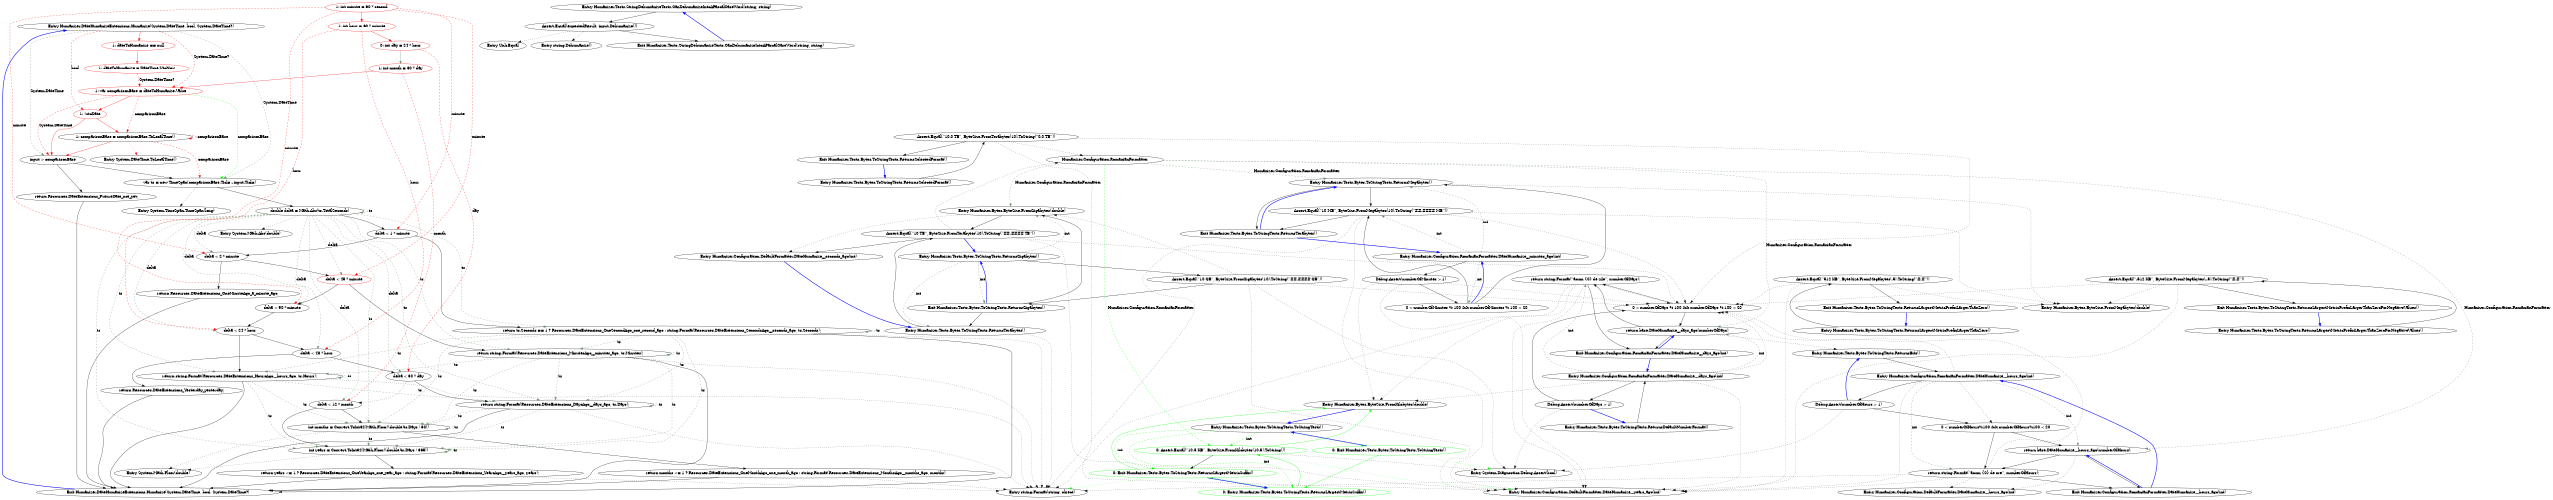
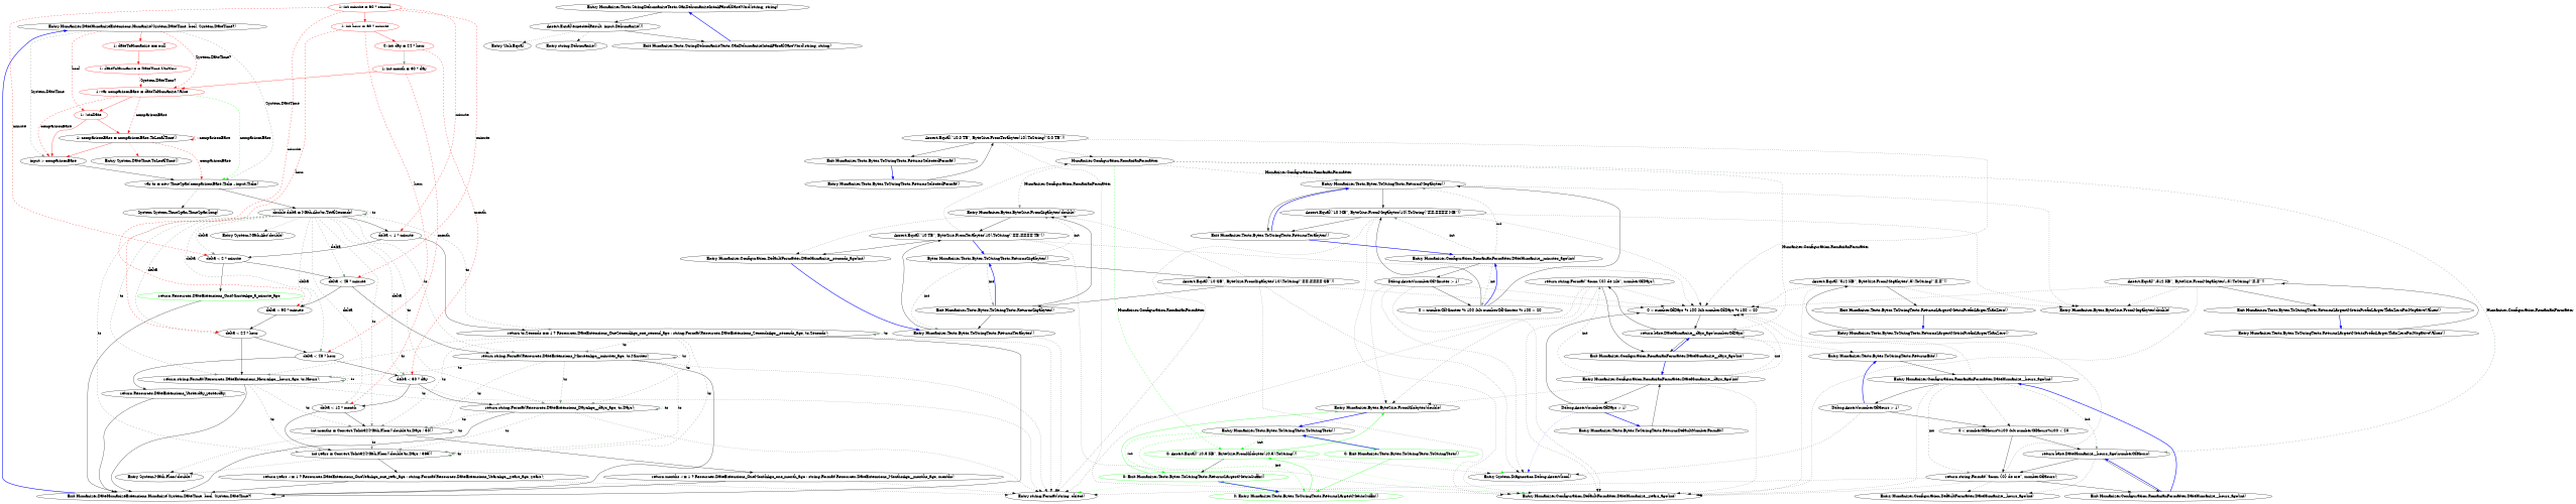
  digraph {
    node [cluster="Humanizer.DateHumanizeExtensions.Humanize(System.DateTime, bool, System.DateTime?)" span="0-0" file="RomanianFormatter.cs"]
    edge [style=solid]
    n1 [label="Entry Humanizer.DateHumanizeExtensions.Humanize(System.DateTime, bool, System.DateTime?)" span="16-16" file=""]
    n2 [color=red community=0 label="1: dateToHumanize == null" span="18-18" file=""]
    n3 [color=red community=0 label="1: var comparisonBase = dateToHumanize.Value" span="27-27" file=""]
    n4 [color=red community=0 label="1: !utcDate" span="28-28" file=""]
    n5 [label="input > comparisonBase" span="31-31" file=""]
    n6 [label="var ts = new TimeSpan(comparisonBase.Ticks - input.Ticks)" span="34-34" file=""]
    n7 [color=red community=0 label="1: dateToHumanize = DateTime.UtcNow" span="19-19" file=""]
    n8 [color=black community=0 label="1: comparisonBase = comparisonBase.ToLocalTime()" span="29-29" file=""]
-   n9 [label="return Resources.DateExtensions_FutureDate_not_yet;" span="32-32" file=""]
    n10 [label="double delta = Math.Abs(ts.TotalSeconds)" span="35-35" file=""]
-   n11 [cluster="System.TimeSpan.TimeSpan(long)" label="Entry System.TimeSpan.TimeSpan(long)" file=""]
+   n11 [cluster="System.TimeSpan.TimeSpan(long)" label="System System.TimeSpan.TimeSpan(long)" file=""]
    n12 [cluster="System.DateTime.ToLocalTime()" label="Entry System.DateTime.ToLocalTime()" file=""]
    n13 [label="Exit Humanizer.DateHumanizeExtensions.Humanize(System.DateTime, bool, System.DateTime?)" span="16-16" file=""]
    n14 [label="delta < 1 * minute" span="37-37" file=""]
    n15 [label="delta < 2 * minute" span="40-40" file=""]
-   n16 [label="delta < 45 * minute" span="43-43" color=red file=""]
+   n16 [label="delta < 45 * minute" span="43-43" file=""]
    n17 [label="delta < 90 * minute" span="46-46" file=""]
    n18 [label="delta < 24 * hour" span="49-49" file=""]
    n19 [label="delta < 48 * hour" span="52-52" file=""]
    n20 [label="return ts.Seconds == 1 ? Resources.DateExtensions_OneSecondAgo_one_second_ago : string.Format(Resources.DateExtensions_SecondsAgo__seconds_ago, ts.Seconds);" span="38-38" file=""]
    n21 [label="return string.Format(Resources.DateExtensions_MinutesAgo__minutes_ago, ts.Minutes);" span="44-44" file=""]
    n22 [label="delta < 30 * day" span="55-55" file=""]
    n23 [label="return string.Format(Resources.DateExtensions_HoursAgo__hours_ago, ts.Hours);" span="50-50" file=""]
    n24 [label="delta < 12 * month" span="58-58" file=""]
    n25 [label="return string.Format(Resources.DateExtensions_DaysAgo__days_ago, ts.Days);" span="56-56" file=""]
    n26 [label="int months = Convert.ToInt32(Math.Floor((double)ts.Days / 30))" span="60-60" file=""]
    n27 [label="int years = Convert.ToInt32(Math.Floor((double)ts.Days / 365))" span="64-64" file=""]
    n28 [cluster="System.Math.Abs(double)" label="Entry System.Math.Abs(double)" file=""]
    n29 [color=red community=0 label="1: int minute = 60 * second" span="22-22" file=""]
    n30 [color=red community=0 label="1: int hour = 60 * minute" span="23-23" file=""]
    n31 [color=red community=0 label="0: int day = 24 * hour" span="24-24" file=""]
-   n32 [label="return Resources.DateExtensions_OneMinuteAgo_a_minute_ago;" span="41-41" file=""]
+   n32 [label="return Resources.DateExtensions_OneMinuteAgo_a_minute_ago;" span="41-41" color=green file=""]
    n33 [color=red community=0 label="1: int month = 30 * day" span="25-25" file=""]
    n34 [label="return Resources.DateExtensions_Yesterday_yesterday;" span="53-53" file=""]
    n35 [cluster="string.Format(string, object)" label="Entry string.Format(string, object)" file=""]
    n36 [label="return months <= 1 ? Resources.DateExtensions_OneMonthAgo_one_month_ago : string.Format(Resources.DateExtensions_MonthsAgo__months_ago, months);" span="61-61" file=""]
    n37 [cluster="System.Math.Floor(double)" label="Entry System.Math.Floor(double)" file=""]
    n38 [label="return years <= 1 ? Resources.DateExtensions_OneYearAgo_one_year_ago : string.Format(Resources.DateExtensions_YearsAgo__years_ago, years);" span="65-65" file=""]
    n39 [cluster="Humanizer.Tests.StringDehumanizeTests.CanDehumanizeIntoAPascalCaseWord(string, string)" file="DateHumanizeTests.ro-RO.cs" label="Entry Humanizer.Tests.StringDehumanizeTests.CanDehumanizeIntoAPascalCaseWord(string, string)" span="17-17"]
    n40 [cluster="Humanizer.Tests.StringDehumanizeTests.CanDehumanizeIntoAPascalCaseWord(string, string)" file="DateHumanizeTests.ro-RO.cs" label="Assert.Equal(expectedResult, input.Dehumanize())" span="19-19"]
    n41 [cluster="Humanizer.Tests.StringDehumanizeTests.CanDehumanizeIntoAPascalCaseWord(string, string)" file="DateHumanizeTests.ro-RO.cs" label="Exit Humanizer.Tests.StringDehumanizeTests.CanDehumanizeIntoAPascalCaseWord(string, string)" span="17-17"]
    n42 [cluster="Unk.Equal" file="DateHumanizeTests.ro-RO.cs" label="Entry Unk.Equal" span=""]
    n43 [cluster="string.Dehumanize()" file="DateHumanizeTests.ro-RO.cs" label="Entry string.Dehumanize()" span="14-14"]
    n44 [cluster="Humanizer.Tests.Bytes.ToStringTests.ReturnsLargestMetricPrefixLargerThanZero()" label="Entry Humanizer.Tests.Bytes.ToStringTests.ReturnsLargestMetricPrefixLargerThanZero()" span="70-70"]
    n45 [cluster="Humanizer.Tests.Bytes.ToStringTests.ReturnsLargestMetricPrefixLargerThanZero()" label="Assert.Equal(''512 KB'', ByteSize.FromMegabytes(.5).ToString(''#.#''))" span="72-72"]
    n46 [cluster="Humanizer.Tests.Bytes.ToStringTests.ReturnsLargestMetricPrefixLargerThanZero()" label="Exit Humanizer.Tests.Bytes.ToStringTests.ReturnsLargestMetricPrefixLargerThanZero()" span="70-70"]
    n47 [cluster="Humanizer.Bytes.ByteSize.FromMegabytes(double)" label="Entry Humanizer.Bytes.ByteSize.FromMegabytes(double)" span="108-108"]
    n48 [cluster="Humanizer.Configuration.DefaultFormatter.DateHumanize__years_ago(int)" label="Entry Humanizer.Configuration.DefaultFormatter.DateHumanize__years_ago(int)" span="31-31"]
    n49 [cluster="Humanizer.Configuration.RomanianFormatter.DateHumanize__days_ago(int)" label="0 < numberOfDays % 100 && numberOfDays % 100 < 20" span="22-22"]
    n50 [cluster="Humanizer.Configuration.RomanianFormatter.DateHumanize__days_ago(int)" label="return base.DateHumanize__days_ago(numberOfDays);" span="24-24"]
    n51 [cluster="Humanizer.Configuration.RomanianFormatter.DateHumanize__days_ago(int)" label="return string.Format(''acum {0} de zile'', numberOfDays);" span="27-27"]
    n52 [cluster="Humanizer.Tests.Bytes.ToStringTests.ReturnsBits()" label="Entry Humanizer.Tests.Bytes.ToStringTests.ReturnsBits()" span="28-28"]
    n53 [cluster="Humanizer.Configuration.RomanianFormatter.DateHumanize__hours_ago(int)" label="Entry Humanizer.Configuration.RomanianFormatter.DateHumanize__hours_ago(int)" span="30-30"]
    n54 [cluster="Humanizer.Configuration.RomanianFormatter.DateHumanize__hours_ago(int)" label="0 < numberOfHours%100 && numberOfHours%100 < 20" span="34-34"]
    n55 [cluster="Humanizer.Configuration.RomanianFormatter.DateHumanize__hours_ago(int)" label="return base.DateHumanize__hours_ago(numberOfHours);" span="36-36"]
    n56 [cluster="Humanizer.Configuration.RomanianFormatter.DateHumanize__hours_ago(int)" label="return string.Format(''acum {0} de ore'', numberOfHours);" span="39-39"]
    n57 [cluster="Humanizer.Configuration.RomanianFormatter.DateHumanize__hours_ago(int)" label="Debug.Assert(numberOfHours > 1)" span="32-32"]
    n58 [cluster="Humanizer.Configuration.RomanianFormatter.DateHumanize__hours_ago(int)" label="Exit Humanizer.Configuration.RomanianFormatter.DateHumanize__hours_ago(int)" span="30-30"]
    n59 [cluster="Humanizer.Configuration.DefaultFormatter.DateHumanize__hours_ago(int)" label="Entry Humanizer.Configuration.DefaultFormatter.DateHumanize__hours_ago(int)" span="11-11"]
    n60 [cluster="System.Diagnostics.Debug.Assert(bool)" label="Entry System.Diagnostics.Debug.Assert(bool)"]
-   n61 [cluster="Humanizer.Tests.Bytes.ToStringTests.ReturnsGigabytes()" label="Entry Humanizer.Tests.Bytes.ToStringTests.ReturnsGigabytes()" span="52-52"]
+   n61 [cluster="Humanizer.Tests.Bytes.ToStringTests.ReturnsGigabytes()" label="Bytes Humanizer.Tests.Bytes.ToStringTests.ReturnsGigabytes()" span="52-52"]
    n62 [cluster="Humanizer.Tests.Bytes.ToStringTests.ReturnsGigabytes()" label="Assert.Equal(''10 GB'', ByteSize.FromGigabytes(10).ToString(''##.#### GB''))" span="54-54"]
    n63 [cluster="Humanizer.Bytes.ByteSize.FromGigabytes(double)" label="Entry Humanizer.Bytes.ByteSize.FromGigabytes(double)" span="113-113"]
    n64 [cluster="Humanizer.Tests.Bytes.ToStringTests.ReturnsTerabytes()" label="Entry Humanizer.Tests.Bytes.ToStringTests.ReturnsTerabytes()" span="58-58"]
    n65 [cluster="Humanizer.Tests.Bytes.ToStringTests.ReturnsGigabytes()" label="Exit Humanizer.Tests.Bytes.ToStringTests.ReturnsGigabytes()" span="52-52"]
    n66 [cluster="Humanizer.Tests.Bytes.ToStringTests.ReturnsTerabytes()" label="Assert.Equal(''10 TB'', ByteSize.FromTerabytes(10).ToString(''##.#### TB''))" span="60-60"]
    n67 [cluster="Humanizer.Configuration.DefaultFormatter.DateHumanize__seconds_ago(int)" label="Entry Humanizer.Configuration.DefaultFormatter.DateHumanize__seconds_ago(int)" span="26-26"]
    n68 [cluster="Humanizer.Bytes.ByteSize.FromTerabytes(double)" label="Humanizer.Configuration.RomanianFormatter" span=""]
    n69 [cluster="Humanizer.Tests.Bytes.ToStringTests.ReturnsLargestMetricSuffix()" color=green community=0 label="0: Assert.Equal(''10.5 KB'', ByteSize.FromKilobytes(10.5).ToString())" span="12-12"]
    n70 [cluster="Humanizer.Tests.Bytes.ToStringTests.ReturnsMegabytes()" label="Entry Humanizer.Tests.Bytes.ToStringTests.ReturnsMegabytes()" span="46-46"]
    n71 [cluster="Humanizer.Tests.Bytes.ToStringTests.ToStringTests()" label="Entry Humanizer.Tests.Bytes.ToStringTests.ToStringTests()" span="7-7"]
    n72 [cluster="Humanizer.Tests.Bytes.ToStringTests.ToStringTests()" color=green community=0 label="0: Exit Humanizer.Tests.Bytes.ToStringTests.ToStringTests()" span="7-7"]
    n73 [cluster="Humanizer.Tests.Bytes.ToStringTests.ReturnsLargestMetricSuffix()" color=green community=0 label="0: Entry Humanizer.Tests.Bytes.ToStringTests.ReturnsLargestMetricSuffix()" span="10-10"]
    n74 [cluster="Humanizer.Tests.Bytes.ToStringTests.ReturnsLargestMetricSuffix()" color=green community=0 label="0: Exit Humanizer.Tests.Bytes.ToStringTests.ReturnsLargestMetricSuffix()" span="10-10"]
    n75 [cluster="Humanizer.Bytes.ByteSize.FromKilobytes(double)" label="Entry Humanizer.Bytes.ByteSize.FromKilobytes(double)" span="103-103"]
    n76 [cluster="Humanizer.Configuration.RomanianFormatter.DateHumanize__days_ago(int)" label="Exit Humanizer.Configuration.RomanianFormatter.DateHumanize__days_ago(int)" span="18-18"]
    n77 [cluster="Humanizer.Configuration.RomanianFormatter.DateHumanize__minutes_ago(int)" label="Entry Humanizer.Configuration.RomanianFormatter.DateHumanize__minutes_ago(int)" span="42-42"]
    n78 [cluster="Humanizer.Configuration.RomanianFormatter.DateHumanize__minutes_ago(int)" label="Debug.Assert(numberOfMinutes > 1)" span="44-44"]
    n79 [cluster="Humanizer.Configuration.RomanianFormatter.DateHumanize__minutes_ago(int)" label="0 < numberOfMinutes % 100 && numberOfMinutes % 100 < 20" span="46-46"]
    n80 [cluster="Humanizer.Tests.Bytes.ToStringTests.ReturnsMegabytes()" label="Assert.Equal(''10 MB'', ByteSize.FromMegabytes(10).ToString(''##.#### MB''))" span="48-48"]
    n81 [cluster="Humanizer.Tests.Bytes.ToStringTests.ReturnsMegabytes()" label="Exit Humanizer.Tests.Bytes.ToStringTests.ReturnsTerabytes()" span="46-46"]
    n82 [cluster="Humanizer.Configuration.RomanianFormatter.DateHumanize__days_ago(int)" label="Entry Humanizer.Configuration.RomanianFormatter.DateHumanize__days_ago(int)" span="18-18"]
    n83 [cluster="Humanizer.Configuration.RomanianFormatter.DateHumanize__days_ago(int)" label="Debug.Assert(numberOfDays > 1)" span="20-20"]
    n84 [cluster="Humanizer.Tests.Bytes.ToStringTests.ReturnsDefaultNumberFormat()" label="Entry Humanizer.Tests.Bytes.ToStringTests.ReturnsDefaultNumberFormat()" span="16-16"]
    n85 [cluster="Humanizer.Tests.Bytes.ToStringTests.ReturnsSelectedFormat()" label="Entry Humanizer.Tests.Bytes.ToStringTests.ReturnsSelectedFormat()" span="64-64"]
    n86 [cluster="Humanizer.Tests.Bytes.ToStringTests.ReturnsSelectedFormat()" label="Assert.Equal(''10.0 TB'', ByteSize.FromTerabytes(10).ToString(''0.0 TB''))" span="66-66"]
    n87 [cluster="Humanizer.Tests.Bytes.ToStringTests.ReturnsSelectedFormat()" label="Exit Humanizer.Tests.Bytes.ToStringTests.ReturnsSelectedFormat()" span="64-64"]
    n88 [cluster="Humanizer.Tests.Bytes.ToStringTests.ReturnsLargestMetricPrefixLargerThanZeroForNegativeValues()" label="Entry Humanizer.Tests.Bytes.ToStringTests.ReturnsLargestMetricPrefixLargerThanZeroForNegativeValues()" span="76-76"]
    n89 [cluster="Humanizer.Tests.Bytes.ToStringTests.ReturnsLargestMetricPrefixLargerThanZeroForNegativeValues()" label="Assert.Equal(''-512 KB'', ByteSize.FromMegabytes(-.5).ToString(''#.#''))" span="78-78"]
    n90 [cluster="Humanizer.Tests.Bytes.ToStringTests.ReturnsLargestMetricPrefixLargerThanZeroForNegativeValues()" label="Exit Humanizer.Tests.Bytes.ToStringTests.ReturnsLargestMetricPrefixLargerThanZeroForNegativeValues()" span="76-76"]
    n1 -> n2 [color=red]
    n1 -> n3 [color=red label="System.DateTime?" style=dashed]
    n1 -> n4 [color=red label=bool style=dashed]
    n1 -> n5 [color=darkseagreen4 label="System.DateTime" style=dashed]
    n1 -> n6 [color=darkseagreen4 label="System.DateTime" style=dashed]
    n2 -> n7 [color=red]
    n3 -> n4 [color=red]
-   n3 -> n5 [color=red label="System.DateTime" style=dashed]
+   n3 -> n5 [color=red label=comparisonBase style=dashed]
    n3 -> n6 [color=green label=comparisonBase style=dashed]
    n3 -> n8 [color=red label=comparisonBase style=dashed]
    n4 -> n5 [color=red]
    n4 -> n8 [color=red]
    n5 -> n6
-   n5 -> n9
    n6 -> n10
    n6 -> n11 [style=dotted]
    n7 -> n3 [color=red label="System.DateTime?" style=dashed]
    n8 -> n5 [color=red]
    n8 -> n6 [color=red label=comparisonBase style=dashed]
    n8 -> n8 [color=red label=comparisonBase style=dashed]
    n8 -> n12 [color=red style=dotted]
-   n9 -> n13
    n10 -> n10 [color=darkseagreen4 label=ts style=dashed]
    n10 -> n14
    n10 -> n15 [color=darkseagreen4 label=delta style=dashed]
    n10 -> n16 [color=darkseagreen4 label=delta style=dashed]
    n10 -> n17 [color=darkseagreen4 label=delta style=dashed]
    n10 -> n18 [color=darkseagreen4 label=delta style=dashed]
    n10 -> n19 [color=darkseagreen4 label=delta style=dashed]
    n10 -> n20 [color=darkseagreen4 label=ts style=dashed]
    n10 -> n21 [color=darkseagreen4 label=ts style=dashed]
    n10 -> n22 [color=darkseagreen4 label=delta style=dashed]
    n10 -> n23 [color=darkseagreen4 label=ts style=dashed]
    n10 -> n24 [color=darkseagreen4 label=delta style=dashed]
    n10 -> n25 [color=darkseagreen4 label=ts style=dashed]
    n10 -> n26 [color=darkseagreen4 label=ts style=dashed]
    n10 -> n27 [color=darkseagreen4 label=ts style=dashed]
    n10 -> n28 [style=dotted]
    n13 -> n1 [color=blue style=bold]
    n14 -> n15
    n14 -> n20
    n15 -> n16
    n15 -> n32
    n16 -> n17
    n16 -> n21
    n17 -> n18
    n18 -> n19
    n18 -> n23
    n19 -> n22
    n19 -> n34
    n20 -> n13
    n20 -> n20 [color=darkseagreen4 label=ts style=dashed]
    n20 -> n21 [color=darkseagreen4 label=ts style=dashed]
    n20 -> n23 [color=darkseagreen4 label=ts style=dashed]
    n20 -> n25 [color=darkseagreen4 label=ts style=dashed]
    n20 -> n26 [color=darkseagreen4 label=ts style=dashed]
    n20 -> n27 [color=darkseagreen4 label=ts style=dashed]
    n20 -> n35 [style=dotted]
    n21 -> n13
    n21 -> n21 [color=darkseagreen4 label=ts style=dashed]
    n21 -> n23 [color=darkseagreen4 label=ts style=dashed]
    n21 -> n25 [color=darkseagreen4 label=ts style=dashed]
    n21 -> n26 [color=darkseagreen4 label=ts style=dashed]
    n21 -> n27 [color=darkseagreen4 label=ts style=dashed]
    n21 -> n35 [style=dotted]
-   n22 -> n24 [style=dotted]
+   n22 -> n24
    n22 -> n25
    n23 -> n13
    n23 -> n23 [color=darkseagreen4 label=ts style=dashed]
    n23 -> n25 [color=darkseagreen4 label=ts style=dashed]
    n23 -> n26 [color=darkseagreen4 label=ts style=dashed]
    n23 -> n27 [color=darkseagreen4 label=ts style=dashed]
    n23 -> n35 [style=dotted]
    n24 -> n26
    n24 -> n27
    n25 -> n13
    n25 -> n25 [color=darkseagreen4 label=ts style=dashed]
    n25 -> n26 [color=darkseagreen4 label=ts style=dashed]
    n25 -> n27 [color=darkseagreen4 label=ts style=dashed]
    n25 -> n35 [style=dotted]
    n26 -> n26 [color=darkseagreen4 label=ts style=dashed]
    n26 -> n27 [color=darkseagreen4 label=ts style=dashed]
    n26 -> n36
    n26 -> n37 [style=dotted]
    n27 -> n27 [color=darkseagreen4 label=ts style=dashed]
    n27 -> n37 [style=dotted]
    n27 -> n38
    n29 -> n14 [color=red label=minute style=dashed]
    n29 -> n15 [color=red label=minute style=dashed]
    n29 -> n16 [color=red label=minute style=dashed]
    n29 -> n17 [color=red label=minute style=dashed]
    n29 -> n30 [color=red]
    n30 -> n18 [color=red label=hour style=dashed]
    n30 -> n19 [color=red label=hour style=dashed]
    n30 -> n31 [color=red]
-   n31 -> n22 [color=red label=day style=dashed]
+   n31 -> n22 [color=red label=month style=dashed]
    n31 -> n33 [color=darkseagreen4]
    n32 -> n13
    n33 -> n3 [color=red]
    n33 -> n24 [color=red label=month style=dashed]
    n34 -> n13
    n36 -> n13
    n36 -> n35 [style=dotted]
    n38 -> n13
    n38 -> n35 [style=dotted]
    n39 -> n40
    n40 -> n41
    n40 -> n42 [style=dotted]
    n40 -> n43 [style=dotted]
    n41 -> n39 [color=blue style=bold]
    n44 -> n45
    n45 -> n46
    n45 -> n47 [style=dotted]
    n45 -> n48 [style=dotted]
    n45 -> n49 [style=dotted]
    n46 -> n44 [color=blue style=bold]
    n49 -> n50
-   n49 -> n51
    n50 -> n51
    n50 -> n52 [style=dotted]
    n50 -> n76
    n51 -> n35 [style=dotted]
    n51 -> n48 [style=dotted]
    n51 -> n49 [style=dotted]
    n51 -> n75 [style=dotted]
    n51 -> n76
    n52 -> n53
    n53 -> n48 [style=dotted]
    n53 -> n49 [style=dotted]
    n53 -> n54 [style=dotted]
    n53 -> n55 [color=darkseagreen4 label=int style=dashed]
    n53 -> n56 [color=darkseagreen4 label=int style=dashed]
    n53 -> n57
    n54 -> n55
    n54 -> n56
    n55 -> n56
    n55 -> n58
    n55 -> n59 [style=dotted]
    n56 -> n35 [style=dotted]
    n56 -> n48 [style=dotted]
    n56 -> n49 [style=dotted]
    n56 -> n58
    n56 -> n59 [style=dotted]
    n57 -> n52 [color=blue style=bold]
    n57 -> n54
    n57 -> n60 [style=dotted]
    n58 -> n53 [color=blue style=bold]
    n58 -> n55 [color=blue style=bold]
    n61 -> n62
    n61 -> n63 [color=darkseagreen4 label=int style=dashed]
    n61 -> n64 [color=darkseagreen4 label=int style=dashed]
    n61 -> n65 [color=darkseagreen4 label=int style=dashed]
    n62 -> n48 [style=dotted]
    n62 -> n49 [style=dotted]
    n62 -> n60 [style=dotted]
    n62 -> n63 [style=dotted]
    n62 -> n65
    n63 -> n66
    n63 -> n67 [style=dotted]
    n64 -> n35 [style=dotted]
    n64 -> n66
    n65 -> n61 [color=blue style=bold]
    n65 -> n63
    n65 -> n64
    n66 -> n48 [style=dotted]
    n66 -> n49 [style=dotted]
    n66 -> n61 [color=blue style=bold]
    n66 -> n67
    n66 -> n68 [style=dotted]
    n67 -> n64 [color=blue style=bold]
    n68 -> n50 [color=darkseagreen4 label="Humanizer.Configuration.RomanianFormatter" style=dashed]
    n68 -> n55 [color=darkseagreen4 label="Humanizer.Configuration.RomanianFormatter" style=dashed]
    n68 -> n63 [color=darkseagreen4 label="Humanizer.Configuration.RomanianFormatter" style=dashed]
    n68 -> n69 [color=green label="Humanizer.Configuration.RomanianFormatter" style=dashed]
    n68 -> n70 [color=darkseagreen4 label="Humanizer.Configuration.RomanianFormatter" style=dashed]
    n69 -> n48 [color=green style=dotted]
    n69 -> n60 [style=dotted]
    n69 -> n74
    n69 -> n75 [color=green]
    n70 -> n47 [style=dotted]
    n70 -> n80
    n70 -> n81
    n71 -> n69 [color=green label=int style=dashed]
-   n71 -> n72 [color=green style=dashed]
+   n71 -> n72 [color=green]
    n71 -> n73 [color=green label=int style=dashed]
    n71 -> n74 [color=green label=int style=dashed]
    n72 -> n60 [color=green style=dotted]
    n72 -> n71 [color=blue style=bold]
    n72 -> n73 [color=green]
    n73 -> n69 [color=green]
    n73 -> n74 [color=green]
    n74 -> n35 [color=green style=dotted]
    n74 -> n73 [color=blue style=bold]
    n74 -> n75 [color=green]
    n75 -> n71 [color=blue style=bold]
    n76 -> n50 [color=blue style=bold]
    n76 -> n82 [color=blue style=bold]
    n77 -> n70 [color=darkseagreen4 label=int style=dashed]
    n77 -> n78
    n77 -> n79 [color=darkseagreen4 label=int style=dashed]
    n77 -> n80 [color=darkseagreen4 label=int style=dashed]
    n78 -> n48 [style=dotted]
    n78 -> n49 [style=dotted]
+   n78 -> n60 [style=dotted]
    n78 -> n75 [style=dotted]
    n78 -> n79
    n79 -> n70
    n79 -> n77 [color=blue style=bold]
    n79 -> n80
    n80 -> n35 [style=dotted]
    n80 -> n47 [style=dotted]
    n80 -> n48 [style=dotted]
    n80 -> n49 [style=dotted]
    n80 -> n81
    n81 -> n70 [color=blue style=bold]
    n81 -> n77 [color=blue style=bold]
    n82 -> n48 [style=dotted]
    n82 -> n49 [style=dotted]
    n82 -> n50 [color=darkseagreen4 label=int style=dashed]
    n82 -> n51 [color=darkseagreen4 label=int style=dashed]
    n82 -> n75 [style=dotted]
    n82 -> n83
    n83 -> n49
-   n83 -> n60 [style=dotted]
+   n83 -> n60 [style=dotted color=blue]
    n83 -> n84 [color=blue style=bold]
    n84 -> n82
    n85 -> n86
    n86 -> n48 [style=dotted]
    n86 -> n49 [style=dotted]
    n86 -> n68 [style=dotted]
    n86 -> n87
    n87 -> n85 [color=blue style=bold]
    n88 -> n89
    n89 -> n47 [style=dotted]
    n89 -> n48 [style=dotted]
    n89 -> n49 [style=dotted]
    n89 -> n90
    n90 -> n88 [color=blue style=bold]
  }
